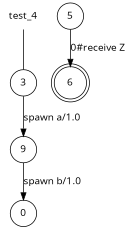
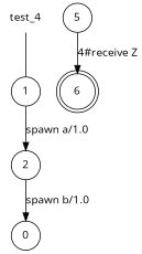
  digraph {
    fontname="Open Sans"
    rankdir=TB
    node [fontname="Open Sans" shape=circle]
    edge [fontname="Open Sans"]
    n1 [label=test_4 shape=plaintext]
-   n2 [label=3]
-   n3 [label=9]
+   n2 [label=1]
+   n3 [label=2]
    n4 [label=6 shape=doublecircle]
    n5 [label=0]
    n6 [label=5]
    n1 -> n2 [arrowhead=none]
    n2 -> n3 [label="spawn a/1.0"]
    n3 -> n5 [label="spawn b/1.0"]
-   n6 -> n4 [label="0#receive Z"]
+   n6 -> n4 [label="4#receive Z"]
  }
